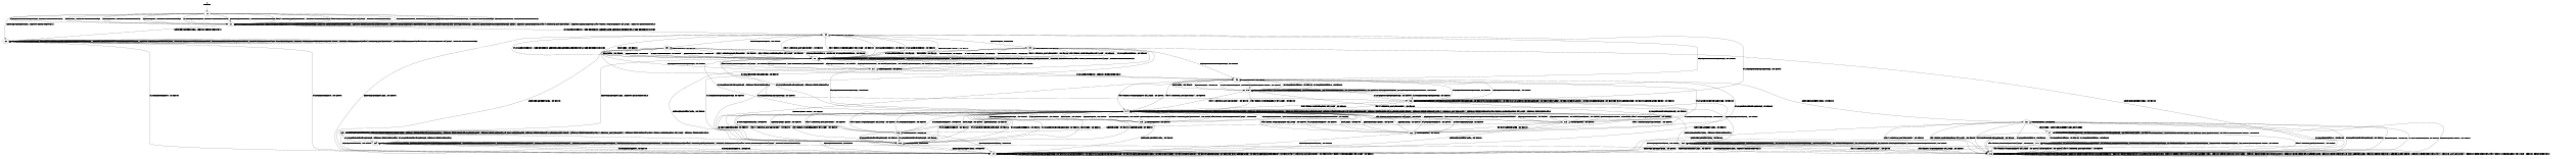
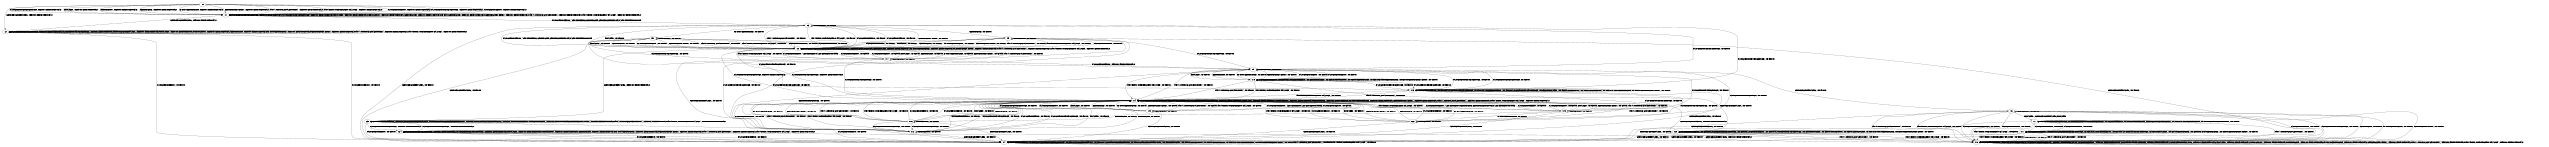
  digraph {
    n1 [label=s0]
    n2 [label=s1]
    n3 [label=s2]
    n4 [label=s3]
    n5 [label=s4]
    n6 [label=s5]
    n7 [label=s8]
    n8 [label=s9]
    n9 [label=s13]
    n10 [label=s91]
    n11 [label=s17]
    n12 [label=s14]
    n13 [label=s6]
    n14 [label=s18]
    n15 [label=s23]
    n16 [label=s12]
    n17 [label=s10]
    n18 [label=s15]
    n19 [label=s19]
    n20 [label=s7]
    n21 [label=s20]
    n22 [label=s24]
    n23 [label=s11]
    n24 [label=s16]
    n25 [label=s22]
-   __start0 [shape=none]
    n1 -> n2 [label="RSA_CLIENT_HELLO / HELLO_VERIFY_REQUEST"]
    n1 -> n2 [label="RSA_CLIENT_KEY_EXCHANGE / HELLO_VERIFY_REQUEST"]
    n1 -> n2 [label="PSK_CLIENT_HELLO / HELLO_VERIFY_REQUEST"]
    n1 -> n2 [label="PSK_CLIENT_KEY_EXCHANGE / HELLO_VERIFY_REQUEST"]
    n1 -> n2 [label="FINISHED / HELLO_VERIFY_REQUEST"]
    n1 -> n2 [label="APPLICATION / HELLO_VERIFY_REQUEST"]
    n1 -> n2 [label="CERTIFICATE / HELLO_VERIFY_REQUEST"]
    n1 -> n2 [label="EMPTY_CERTIFICATE / HELLO_VERIFY_REQUEST"]
    n1 -> n2 [label="CERTIFICATE_VERIFY / HELLO_VERIFY_REQUEST"]
    n1 -> n2 [label="Alert(WARNING,CLOSE_NOTIFY) / HELLO_VERIFY_REQUEST"]
    n1 -> n2 [label="Alert(FATAL,UNEXPECTED_MESSAGE) / HELLO_VERIFY_REQUEST"]
    n1 -> n3 [label="CHANGE_CIPHER_SPEC / HELLO_VERIFY_REQUEST"]
    n2 -> n2 [label="RSA_CLIENT_KEY_EXCHANGE / HELLO_VERIFY_REQUEST"]
    n2 -> n2 [label="PSK_CLIENT_KEY_EXCHANGE / HELLO_VERIFY_REQUEST"]
    n2 -> n2 [label="FINISHED / HELLO_VERIFY_REQUEST"]
    n2 -> n2 [label="APPLICATION / HELLO_VERIFY_REQUEST"]
    n2 -> n2 [label="CERTIFICATE / HELLO_VERIFY_REQUEST"]
    n2 -> n2 [label="EMPTY_CERTIFICATE / HELLO_VERIFY_REQUEST"]
    n2 -> n2 [label="CERTIFICATE_VERIFY / HELLO_VERIFY_REQUEST"]
    n2 -> n2 [label="Alert(WARNING,CLOSE_NOTIFY) / HELLO_VERIFY_REQUEST"]
    n2 -> n2 [label="Alert(FATAL,UNEXPECTED_MESSAGE) / HELLO_VERIFY_REQUEST"]
    n2 -> n3 [label="CHANGE_CIPHER_SPEC / HELLO_VERIFY_REQUEST"]
    n2 -> n4 [label="RSA_CLIENT_HELLO / SERVER_HELLO,CERTIFICATE,CERTIFICATE_REQUEST,SERVER_HELLO_DONE"]
    n3 -> n3 [label="RSA_CLIENT_KEY_EXCHANGE / HELLO_VERIFY_REQUEST"]
    n3 -> n3 [label="PSK_CLIENT_KEY_EXCHANGE / HELLO_VERIFY_REQUEST"]
    n3 -> n3 [label="CHANGE_CIPHER_SPEC / HELLO_VERIFY_REQUEST"]
    n3 -> n3 [label="FINISHED / HELLO_VERIFY_REQUEST"]
    n3 -> n3 [label="APPLICATION / HELLO_VERIFY_REQUEST"]
    n3 -> n3 [label="CERTIFICATE / HELLO_VERIFY_REQUEST"]
    n3 -> n3 [label="EMPTY_CERTIFICATE / HELLO_VERIFY_REQUEST"]
    n3 -> n3 [label="CERTIFICATE_VERIFY / HELLO_VERIFY_REQUEST"]
    n3 -> n3 [label="Alert(WARNING,CLOSE_NOTIFY) / HELLO_VERIFY_REQUEST"]
    n3 -> n3 [label="Alert(FATAL,UNEXPECTED_MESSAGE) / HELLO_VERIFY_REQUEST"]
    n3 -> n5 [label="RSA_CLIENT_HELLO / TIMEOUT"]
    n3 -> n5 [label="PSK_CLIENT_HELLO / TIMEOUT"]
    n4 -> n4 [label="APPLICATION / TIMEOUT"]
    n4 -> n5 [label="CHANGE_CIPHER_SPEC / TIMEOUT"]
    n4 -> n6 [label="RSA_CLIENT_KEY_EXCHANGE / TIMEOUT"]
    n4 -> n7 [label="RSA_CLIENT_HELLO / TIMEOUT"]
    n4 -> n7 [label="PSK_CLIENT_HELLO / TIMEOUT"]
    n4 -> n7 [label="FINISHED / TIMEOUT"]
    n4 -> n7 [label="CERTIFICATE_VERIFY / TIMEOUT"]
    n4 -> n7 [label="Alert(WARNING,CLOSE_NOTIFY) / TIMEOUT"]
    n4 -> n7 [label="Alert(FATAL,UNEXPECTED_MESSAGE) / TIMEOUT"]
    n4 -> n8 [label="CERTIFICATE / TIMEOUT"]
    n4 -> n9 [label="PSK_CLIENT_KEY_EXCHANGE / TIMEOUT"]
    n4 -> n10 [label="EMPTY_CERTIFICATE / TIMEOUT"]
    n5 -> n5 [label="RSA_CLIENT_HELLO / TIMEOUT"]
    n5 -> n5 [label="RSA_CLIENT_KEY_EXCHANGE / TIMEOUT"]
    n5 -> n5 [label="PSK_CLIENT_HELLO / TIMEOUT"]
    n5 -> n5 [label="PSK_CLIENT_KEY_EXCHANGE / TIMEOUT"]
    n5 -> n5 [label="CHANGE_CIPHER_SPEC / TIMEOUT"]
    n5 -> n5 [label="FINISHED / TIMEOUT"]
    n5 -> n5 [label="APPLICATION / TIMEOUT"]
    n5 -> n5 [label="CERTIFICATE / TIMEOUT"]
    n5 -> n5 [label="EMPTY_CERTIFICATE / TIMEOUT"]
    n5 -> n5 [label="CERTIFICATE_VERIFY / TIMEOUT"]
    n5 -> n5 [label="Alert(WARNING,CLOSE_NOTIFY) / TIMEOUT"]
    n5 -> n5 [label="Alert(FATAL,UNEXPECTED_MESSAGE) / TIMEOUT"]
    n6 -> n6 [label="APPLICATION / TIMEOUT"]
    n6 -> n9 [label="RSA_CLIENT_KEY_EXCHANGE / TIMEOUT"]
    n6 -> n9 [label="PSK_CLIENT_KEY_EXCHANGE / TIMEOUT"]
    n6 -> n12 [label="Alert(WARNING,CLOSE_NOTIFY) / TIMEOUT"]
    n6 -> n12 [label="Alert(FATAL,UNEXPECTED_MESSAGE) / TIMEOUT"]
    n6 -> n13 [label="CHANGE_CIPHER_SPEC / TIMEOUT"]
    n6 -> n14 [label="RSA_CLIENT_HELLO / TIMEOUT"]
    n6 -> n14 [label="PSK_CLIENT_HELLO / TIMEOUT"]
    n6 -> n14 [label="FINISHED / TIMEOUT"]
    n6 -> n14 [label="CERTIFICATE / TIMEOUT"]
    n6 -> n14 [label="EMPTY_CERTIFICATE / TIMEOUT"]
    n6 -> n14 [label="CERTIFICATE_VERIFY / TIMEOUT"]
    n7 -> n4 [label="RSA_CLIENT_HELLO / SERVER_HELLO,CERTIFICATE,CERTIFICATE_REQUEST,SERVER_HELLO_DONE"]
    n7 -> n7 [label="FINISHED / HELLO_VERIFY_REQUEST"]
    n7 -> n7 [label="APPLICATION / HELLO_VERIFY_REQUEST"]
    n7 -> n7 [label="CERTIFICATE / HELLO_VERIFY_REQUEST"]
    n7 -> n7 [label="EMPTY_CERTIFICATE / HELLO_VERIFY_REQUEST"]
    n7 -> n7 [label="CERTIFICATE_VERIFY / HELLO_VERIFY_REQUEST"]
    n7 -> n7 [label="Alert(WARNING,CLOSE_NOTIFY) / HELLO_VERIFY_REQUEST"]
    n7 -> n7 [label="Alert(FATAL,UNEXPECTED_MESSAGE) / HELLO_VERIFY_REQUEST"]
    n7 -> n11 [label="PSK_CLIENT_HELLO / SERVER_HELLO,SERVER_HELLO_DONE"]
    n7 -> n12 [label="RSA_CLIENT_KEY_EXCHANGE / HELLO_VERIFY_REQUEST"]
    n7 -> n12 [label="PSK_CLIENT_KEY_EXCHANGE / HELLO_VERIFY_REQUEST"]
    n7 -> n15 [label="CHANGE_CIPHER_SPEC / HELLO_VERIFY_REQUEST"]
    n8 -> n5 [label="CHANGE_CIPHER_SPEC / TIMEOUT"]
    n8 -> n6 [label="PSK_CLIENT_KEY_EXCHANGE / TIMEOUT"]
    n8 -> n7 [label="RSA_CLIENT_HELLO / TIMEOUT"]
    n8 -> n7 [label="PSK_CLIENT_HELLO / TIMEOUT"]
    n8 -> n7 [label="FINISHED / TIMEOUT"]
    n8 -> n7 [label="CERTIFICATE / TIMEOUT"]
    n8 -> n7 [label="EMPTY_CERTIFICATE / TIMEOUT"]
    n8 -> n7 [label="CERTIFICATE_VERIFY / TIMEOUT"]
    n8 -> n7 [label="Alert(WARNING,CLOSE_NOTIFY) / TIMEOUT"]
    n8 -> n7 [label="Alert(FATAL,UNEXPECTED_MESSAGE) / TIMEOUT"]
    n8 -> n8 [label="APPLICATION / TIMEOUT"]
    n8 -> n16 [label="RSA_CLIENT_KEY_EXCHANGE / TIMEOUT"]
    n8 -> n16 [label="PSK_CLIENT_KEY_EXCHANGE / TIMEOUT"]
    n9 -> n5 [label="CHANGE_CIPHER_SPEC / TIMEOUT"]
    n9 -> n9 [label="RSA_CLIENT_HELLO / TIMEOUT"]
    n9 -> n9 [label="RSA_CLIENT_KEY_EXCHANGE / TIMEOUT"]
    n9 -> n9 [label="PSK_CLIENT_HELLO / TIMEOUT"]
    n9 -> n9 [label="PSK_CLIENT_KEY_EXCHANGE / TIMEOUT"]
    n9 -> n9 [label="FINISHED / TIMEOUT"]
    n9 -> n9 [label="APPLICATION / TIMEOUT"]
    n9 -> n9 [label="CERTIFICATE / TIMEOUT"]
    n9 -> n9 [label="EMPTY_CERTIFICATE / TIMEOUT"]
    n9 -> n9 [label="CERTIFICATE_VERIFY / TIMEOUT"]
    n9 -> n12 [label="Alert(WARNING,CLOSE_NOTIFY) / TIMEOUT"]
    n9 -> n12 [label="Alert(FATAL,UNEXPECTED_MESSAGE) / TIMEOUT"]
    n10 -> n5 [label="CHANGE_CIPHER_SPEC / TIMEOUT"]
    n10 -> n6 [label="RSA_CLIENT_KEY_EXCHANGE / TIMEOUT"]
    n10 -> n7 [label="RSA_CLIENT_HELLO / TIMEOUT"]
    n10 -> n7 [label="PSK_CLIENT_HELLO / TIMEOUT"]
    n10 -> n7 [label="FINISHED / TIMEOUT"]
    n10 -> n7 [label="CERTIFICATE / TIMEOUT"]
    n10 -> n7 [label="EMPTY_CERTIFICATE / TIMEOUT"]
    n10 -> n7 [label="CERTIFICATE_VERIFY / TIMEOUT"]
    n10 -> n7 [label="Alert(WARNING,CLOSE_NOTIFY) / TIMEOUT"]
    n10 -> n7 [label="Alert(FATAL,UNEXPECTED_MESSAGE) / TIMEOUT"]
    n10 -> n9 [label="PSK_CLIENT_KEY_EXCHANGE / TIMEOUT"]
    n10 -> n10 [label="APPLICATION / TIMEOUT"]
    n11 -> n5 [label="CHANGE_CIPHER_SPEC / TIMEOUT"]
    n11 -> n6 [label="PSK_CLIENT_HELLO / HELLO_VERIFY_REQUEST"]
    n11 -> n7 [label="RSA_CLIENT_HELLO / TIMEOUT"]
    n11 -> n7 [label="PSK_CLIENT_HELLO / TIMEOUT"]
    n11 -> n7 [label="FINISHED / TIMEOUT"]
    n11 -> n7 [label="CERTIFICATE / TIMEOUT"]
    n11 -> n7 [label="EMPTY_CERTIFICATE / TIMEOUT"]
    n11 -> n7 [label="CERTIFICATE_VERIFY / TIMEOUT"]
    n11 -> n7 [label="Alert(WARNING,CLOSE_NOTIFY) / TIMEOUT"]
    n11 -> n7 [label="Alert(FATAL,UNEXPECTED_MESSAGE) / TIMEOUT"]
    n11 -> n11 [label="APPLICATION / TIMEOUT"]
    n11 -> n12 [label="RSA_CLIENT_KEY_EXCHANGE / TIMEOUT"]
    n12 -> n12 [label="RSA_CLIENT_KEY_EXCHANGE / HELLO_VERIFY_REQUEST"]
    n12 -> n12 [label="PSK_CLIENT_KEY_EXCHANGE / HELLO_VERIFY_REQUEST"]
    n12 -> n12 [label="FINISHED / HELLO_VERIFY_REQUEST"]
    n12 -> n12 [label="APPLICATION / HELLO_VERIFY_REQUEST"]
    n12 -> n12 [label="CERTIFICATE / HELLO_VERIFY_REQUEST"]
    n12 -> n12 [label="EMPTY_CERTIFICATE / HELLO_VERIFY_REQUEST"]
    n12 -> n12 [label="CERTIFICATE_VERIFY / HELLO_VERIFY_REQUEST"]
    n12 -> n12 [label="Alert(WARNING,CLOSE_NOTIFY) / HELLO_VERIFY_REQUEST"]
    n12 -> n12 [label="Alert(FATAL,UNEXPECTED_MESSAGE) / HELLO_VERIFY_REQUEST"]
    n12 -> n17 [label="CHANGE_CIPHER_SPEC / HELLO_VERIFY_REQUEST"]
    n12 -> n18 [label="RSA_CLIENT_HELLO / SERVER_HELLO,CERTIFICATE,CERTIFICATE_REQUEST,SERVER_HELLO_DONE"]
    n12 -> n19 [label="PSK_CLIENT_HELLO / SERVER_HELLO,SERVER_HELLO_DONE"]
    n13 -> n5 [label="CHANGE_CIPHER_SPEC / TIMEOUT"]
    n13 -> n13 [label="APPLICATION / TIMEOUT"]
    n13 -> n17 [label="RSA_CLIENT_HELLO / TIMEOUT"]
    n13 -> n17 [label="RSA_CLIENT_KEY_EXCHANGE / TIMEOUT"]
    n13 -> n17 [label="PSK_CLIENT_HELLO / TIMEOUT"]
    n13 -> n17 [label="PSK_CLIENT_KEY_EXCHANGE / TIMEOUT"]
    n13 -> n17 [label="CERTIFICATE / TIMEOUT"]
    n13 -> n17 [label="EMPTY_CERTIFICATE / TIMEOUT"]
    n13 -> n17 [label="CERTIFICATE_VERIFY / TIMEOUT"]
    n13 -> n17 [label="Alert(WARNING,CLOSE_NOTIFY) / TIMEOUT"]
    n13 -> n17 [label="Alert(FATAL,UNEXPECTED_MESSAGE) / TIMEOUT"]
    n13 -> n20 [label="FINISHED / CHANGE_CIPHER_SPEC,FINISHED"]
    n14 -> n9 [label="RSA_CLIENT_KEY_EXCHANGE / TIMEOUT"]
    n14 -> n9 [label="PSK_CLIENT_KEY_EXCHANGE / TIMEOUT"]
    n14 -> n12 [label="Alert(WARNING,CLOSE_NOTIFY) / TIMEOUT"]
    n14 -> n12 [label="Alert(FATAL,UNEXPECTED_MESSAGE) / TIMEOUT"]
    n14 -> n14 [label="RSA_CLIENT_HELLO / TIMEOUT"]
    n14 -> n14 [label="PSK_CLIENT_HELLO / TIMEOUT"]
    n14 -> n14 [label="FINISHED / TIMEOUT"]
    n14 -> n14 [label="APPLICATION / TIMEOUT"]
    n14 -> n14 [label="CERTIFICATE / TIMEOUT"]
    n14 -> n14 [label="EMPTY_CERTIFICATE / TIMEOUT"]
    n14 -> n14 [label="CERTIFICATE_VERIFY / TIMEOUT"]
    n14 -> n21 [label="CHANGE_CIPHER_SPEC / TIMEOUT"]
    n15 -> n5 [label="RSA_CLIENT_HELLO / TIMEOUT"]
    n15 -> n5 [label="PSK_CLIENT_HELLO / TIMEOUT"]
    n15 -> n15 [label="CHANGE_CIPHER_SPEC / HELLO_VERIFY_REQUEST"]
    n15 -> n15 [label="FINISHED / HELLO_VERIFY_REQUEST"]
    n15 -> n15 [label="APPLICATION / HELLO_VERIFY_REQUEST"]
    n15 -> n15 [label="CERTIFICATE / HELLO_VERIFY_REQUEST"]
    n15 -> n15 [label="EMPTY_CERTIFICATE / HELLO_VERIFY_REQUEST"]
    n15 -> n15 [label="CERTIFICATE_VERIFY / HELLO_VERIFY_REQUEST"]
    n15 -> n15 [label="Alert(WARNING,CLOSE_NOTIFY) / HELLO_VERIFY_REQUEST"]
    n15 -> n15 [label="Alert(FATAL,UNEXPECTED_MESSAGE) / HELLO_VERIFY_REQUEST"]
    n15 -> n22 [label="RSA_CLIENT_KEY_EXCHANGE / HELLO_VERIFY_REQUEST"]
    n15 -> n22 [label="PSK_CLIENT_KEY_EXCHANGE / HELLO_VERIFY_REQUEST"]
    n16 -> n5 [label="CHANGE_CIPHER_SPEC / TIMEOUT"]
-   n16 -> n6 [label="CERTIFICATE_VERIFY / TIMEOUT"]
+   n16 -> n6 [label="CERTIFICATE_CHANGE / TIMEOUT"]
    n16 -> n12 [label="RSA_CLIENT_HELLO / TIMEOUT"]
    n16 -> n12 [label="RSA_CLIENT_KEY_EXCHANGE / TIMEOUT"]
    n16 -> n12 [label="PSK_CLIENT_HELLO / TIMEOUT"]
    n16 -> n12 [label="PSK_CLIENT_KEY_EXCHANGE / TIMEOUT"]
    n16 -> n12 [label="FINISHED / TIMEOUT"]
    n16 -> n12 [label="CERTIFICATE / TIMEOUT"]
    n16 -> n12 [label="EMPTY_CERTIFICATE / TIMEOUT"]
    n16 -> n12 [label="Alert(WARNING,CLOSE_NOTIFY) / TIMEOUT"]
    n16 -> n12 [label="Alert(FATAL,UNEXPECTED_MESSAGE) / TIMEOUT"]
    n16 -> n16 [label="APPLICATION / TIMEOUT"]
    n17 -> n17 [label="RSA_CLIENT_HELLO / HELLO_VERIFY_REQUEST"]
    n17 -> n17 [label="RSA_CLIENT_KEY_EXCHANGE / HELLO_VERIFY_REQUEST"]
    n17 -> n17 [label="PSK_CLIENT_HELLO / HELLO_VERIFY_REQUEST"]
    n17 -> n17 [label="PSK_CLIENT_KEY_EXCHANGE / HELLO_VERIFY_REQUEST"]
    n17 -> n17 [label="CHANGE_CIPHER_SPEC / HELLO_VERIFY_REQUEST"]
    n17 -> n17 [label="FINISHED / HELLO_VERIFY_REQUEST"]
    n17 -> n17 [label="APPLICATION / HELLO_VERIFY_REQUEST"]
    n17 -> n17 [label="CERTIFICATE / HELLO_VERIFY_REQUEST"]
    n17 -> n17 [label="EMPTY_CERTIFICATE / HELLO_VERIFY_REQUEST"]
    n17 -> n17 [label="CERTIFICATE_VERIFY / HELLO_VERIFY_REQUEST"]
    n17 -> n17 [label="Alert(WARNING,CLOSE_NOTIFY) / HELLO_VERIFY_REQUEST"]
    n17 -> n17 [label="Alert(FATAL,UNEXPECTED_MESSAGE) / HELLO_VERIFY_REQUEST"]
    n18 -> n5 [label="CHANGE_CIPHER_SPEC / TIMEOUT"]
    n18 -> n6 [label="RSA_CLIENT_KEY_EXCHANGE / TIMEOUT"]
    n18 -> n9 [label="PSK_CLIENT_KEY_EXCHANGE / TIMEOUT"]
    n18 -> n12 [label="RSA_CLIENT_HELLO / TIMEOUT"]
    n18 -> n12 [label="PSK_CLIENT_HELLO / TIMEOUT"]
    n18 -> n12 [label="FINISHED / TIMEOUT"]
    n18 -> n12 [label="CERTIFICATE_VERIFY / TIMEOUT"]
    n18 -> n12 [label="Alert(WARNING,CLOSE_NOTIFY) / TIMEOUT"]
    n18 -> n12 [label="Alert(FATAL,UNEXPECTED_MESSAGE) / TIMEOUT"]
    n18 -> n18 [label="APPLICATION / TIMEOUT"]
    n18 -> n24 [label="CERTIFICATE / TIMEOUT"]
    n18 -> n25 [label="EMPTY_CERTIFICATE / TIMEOUT"]
    n19 -> n5 [label="CHANGE_CIPHER_SPEC / TIMEOUT"]
    n19 -> n12 [label="RSA_CLIENT_HELLO / TIMEOUT"]
    n19 -> n12 [label="RSA_CLIENT_KEY_EXCHANGE / TIMEOUT"]
    n19 -> n12 [label="PSK_CLIENT_HELLO / TIMEOUT"]
    n19 -> n12 [label="FINISHED / TIMEOUT"]
    n19 -> n12 [label="CERTIFICATE / TIMEOUT"]
    n19 -> n12 [label="EMPTY_CERTIFICATE / TIMEOUT"]
    n19 -> n12 [label="CERTIFICATE_VERIFY / TIMEOUT"]
    n19 -> n12 [label="Alert(WARNING,CLOSE_NOTIFY) / TIMEOUT"]
    n19 -> n12 [label="Alert(FATAL,UNEXPECTED_MESSAGE) / TIMEOUT"]
    n19 -> n19 [label="APPLICATION / TIMEOUT"]
    n20 -> n5 [label="CHANGE_CIPHER_SPEC / TIMEOUT"]
    n20 -> n17 [label="Alert(WARNING,CLOSE_NOTIFY) / TIMEOUT"]
    n20 -> n17 [label="Alert(FATAL,UNEXPECTED_MESSAGE) / TIMEOUT"]
    n20 -> n20 [label="RSA_CLIENT_KEY_EXCHANGE / TIMEOUT"]
    n20 -> n20 [label="PSK_CLIENT_KEY_EXCHANGE / TIMEOUT"]
    n20 -> n20 [label="FINISHED / TIMEOUT"]
    n20 -> n20 [label="APPLICATION / APPLICATION"]
    n20 -> n20 [label="CERTIFICATE / TIMEOUT"]
    n20 -> n20 [label="EMPTY_CERTIFICATE / TIMEOUT"]
    n20 -> n20 [label="CERTIFICATE_VERIFY / TIMEOUT"]
    n20 -> n23 [label="RSA_CLIENT_HELLO / TIMEOUT"]
    n20 -> n23 [label="PSK_CLIENT_HELLO / TIMEOUT"]
    n21 -> n5 [label="CHANGE_CIPHER_SPEC / TIMEOUT"]
    n21 -> n17 [label="Alert(WARNING,CLOSE_NOTIFY) / TIMEOUT"]
    n21 -> n17 [label="Alert(FATAL,UNEXPECTED_MESSAGE) / TIMEOUT"]
    n21 -> n21 [label="RSA_CLIENT_HELLO / TIMEOUT"]
    n21 -> n21 [label="RSA_CLIENT_KEY_EXCHANGE / TIMEOUT"]
    n21 -> n21 [label="PSK_CLIENT_HELLO / TIMEOUT"]
    n21 -> n21 [label="PSK_CLIENT_KEY_EXCHANGE / TIMEOUT"]
    n21 -> n21 [label="FINISHED / TIMEOUT"]
    n21 -> n21 [label="APPLICATION / TIMEOUT"]
    n21 -> n21 [label="CERTIFICATE / TIMEOUT"]
    n21 -> n21 [label="EMPTY_CERTIFICATE / TIMEOUT"]
    n21 -> n21 [label="CERTIFICATE_VERIFY / TIMEOUT"]
    n22 -> n5 [label="RSA_CLIENT_HELLO / TIMEOUT"]
    n22 -> n5 [label="PSK_CLIENT_HELLO / TIMEOUT"]
    n22 -> n17 [label="CHANGE_CIPHER_SPEC / HELLO_VERIFY_REQUEST"]
    n22 -> n22 [label="RSA_CLIENT_KEY_EXCHANGE / HELLO_VERIFY_REQUEST"]
    n22 -> n22 [label="PSK_CLIENT_KEY_EXCHANGE / HELLO_VERIFY_REQUEST"]
    n22 -> n22 [label="FINISHED / HELLO_VERIFY_REQUEST"]
    n22 -> n22 [label="APPLICATION / HELLO_VERIFY_REQUEST"]
    n22 -> n22 [label="CERTIFICATE / HELLO_VERIFY_REQUEST"]
    n22 -> n22 [label="EMPTY_CERTIFICATE / HELLO_VERIFY_REQUEST"]
    n22 -> n22 [label="CERTIFICATE_VERIFY / HELLO_VERIFY_REQUEST"]
    n22 -> n22 [label="Alert(WARNING,CLOSE_NOTIFY) / HELLO_VERIFY_REQUEST"]
    n22 -> n22 [label="Alert(FATAL,UNEXPECTED_MESSAGE) / HELLO_VERIFY_REQUEST"]
    n23 -> n5 [label="CHANGE_CIPHER_SPEC / TIMEOUT"]
    n23 -> n17 [label="APPLICATION / TIMEOUT"]
    n23 -> n17 [label="Alert(WARNING,CLOSE_NOTIFY) / TIMEOUT"]
    n23 -> n17 [label="Alert(FATAL,UNEXPECTED_MESSAGE) / TIMEOUT"]
    n23 -> n23 [label="RSA_CLIENT_HELLO / TIMEOUT"]
    n23 -> n23 [label="RSA_CLIENT_KEY_EXCHANGE / TIMEOUT"]
    n23 -> n23 [label="PSK_CLIENT_HELLO / TIMEOUT"]
    n23 -> n23 [label="PSK_CLIENT_KEY_EXCHANGE / TIMEOUT"]
    n23 -> n23 [label="FINISHED / TIMEOUT"]
    n23 -> n23 [label="CERTIFICATE / TIMEOUT"]
    n23 -> n23 [label="EMPTY_CERTIFICATE / TIMEOUT"]
    n23 -> n23 [label="CERTIFICATE_VERIFY / TIMEOUT"]
    n24 -> n5 [label="CHANGE_CIPHER_SPEC / TIMEOUT"]
    n24 -> n12 [label="RSA_CLIENT_HELLO / TIMEOUT"]
    n24 -> n12 [label="PSK_CLIENT_HELLO / TIMEOUT"]
    n24 -> n12 [label="FINISHED / TIMEOUT"]
    n24 -> n12 [label="CERTIFICATE / TIMEOUT"]
    n24 -> n12 [label="EMPTY_CERTIFICATE / TIMEOUT"]
    n24 -> n12 [label="CERTIFICATE_VERIFY / TIMEOUT"]
    n24 -> n12 [label="Alert(WARNING,CLOSE_NOTIFY) / TIMEOUT"]
    n24 -> n12 [label="Alert(FATAL,UNEXPECTED_MESSAGE) / TIMEOUT"]
    n24 -> n16 [label="RSA_CLIENT_KEY_EXCHANGE / TIMEOUT"]
    n24 -> n16 [label="PSK_CLIENT_KEY_EXCHANGE / TIMEOUT"]
    n24 -> n24 [label="APPLICATION / TIMEOUT"]
    n25 -> n5 [label="CHANGE_CIPHER_SPEC / TIMEOUT"]
    n25 -> n6 [label="RSA_CLIENT_KEY_EXCHANGE / TIMEOUT"]
    n25 -> n9 [label="PSK_CLIENT_KEY_EXCHANGE / TIMEOUT"]
    n25 -> n12 [label="RSA_CLIENT_HELLO / TIMEOUT"]
    n25 -> n12 [label="PSK_CLIENT_HELLO / TIMEOUT"]
    n25 -> n12 [label="FINISHED / TIMEOUT"]
    n25 -> n12 [label="CERTIFICATE / TIMEOUT"]
    n25 -> n12 [label="EMPTY_CERTIFICATE / TIMEOUT"]
    n25 -> n12 [label="CERTIFICATE_VERIFY / TIMEOUT"]
    n25 -> n12 [label="Alert(WARNING,CLOSE_NOTIFY) / TIMEOUT"]
    n25 -> n12 [label="Alert(FATAL,UNEXPECTED_MESSAGE) / TIMEOUT"]
    n25 -> n25 [label="APPLICATION / TIMEOUT"]
-   __start0 -> n1
  }
